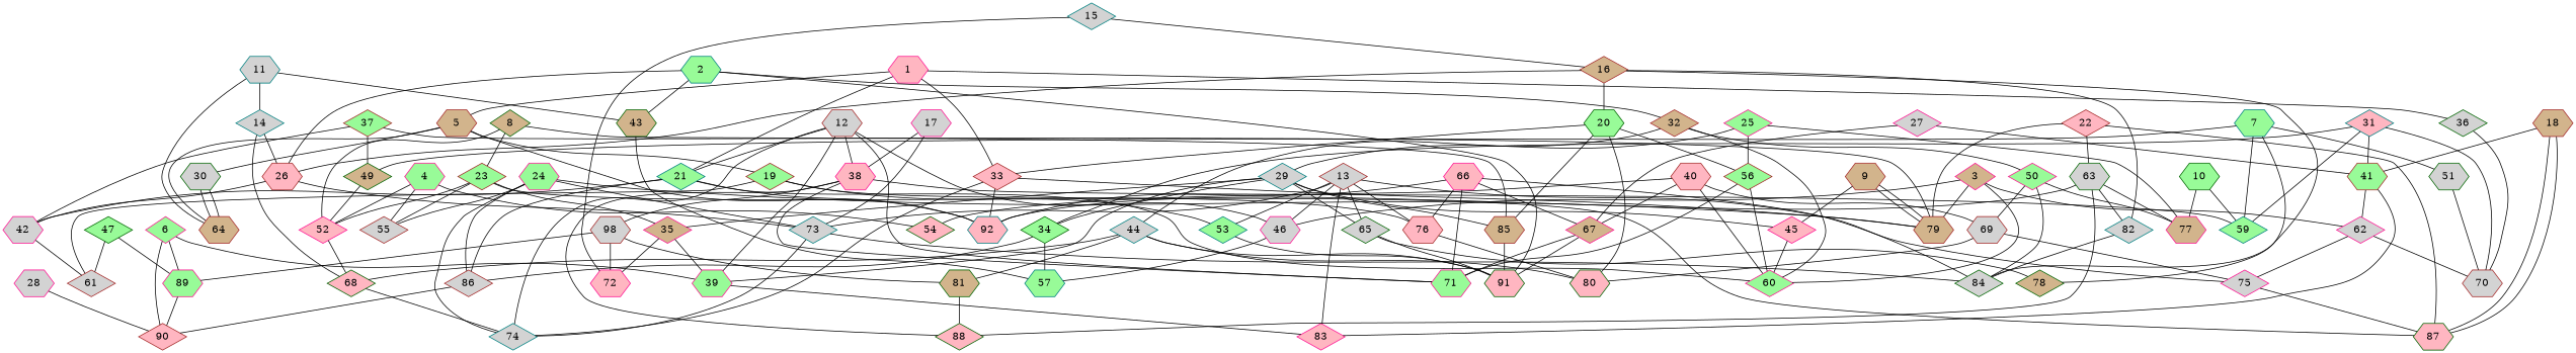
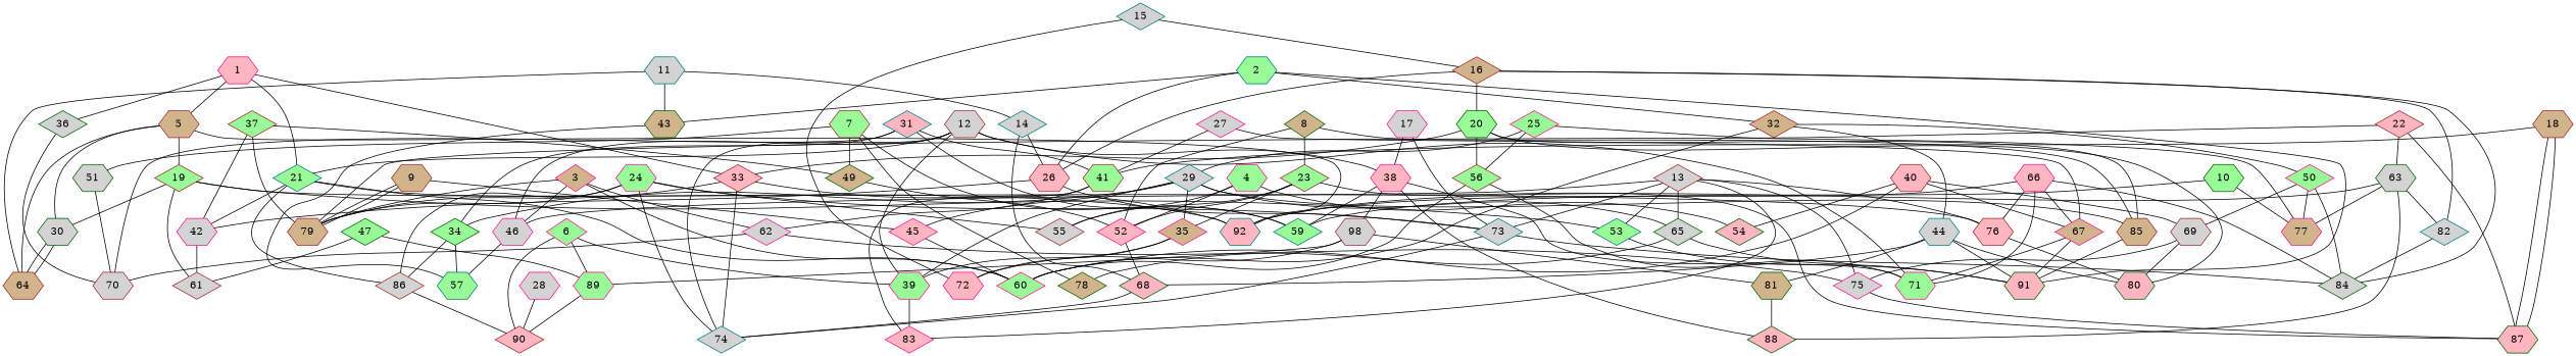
  graph {
    node [color=brown fillcolor=lightgrey shape=diamond style=filled]
    1 [color=deeppink fillcolor=lightpink shape=hexagon]
    5 [fillcolor=tan shape=hexagon]
    21 [color=teal fillcolor=palegreen]
    33 [fillcolor=lightpink]
    36 [color=darkgreen]
    19 [fillcolor=palegreen]
    64 [fillcolor=tan shape=hexagon]
    92 [color=teal fillcolor=lightpink shape=hexagon]
    30 [color=darkgreen shape=hexagon]
    60 [color=deeppink fillcolor=palegreen]
    42 [color=deeppink shape=hexagon]
    86
    79 [fillcolor=tan shape=hexagon]
    74 [color=teal]
    70 [shape=hexagon]
    2 [color=teal fillcolor=palegreen shape=hexagon]
    26 [fillcolor=lightpink shape=hexagon]
    32 [fillcolor=tan]
    43 [color=darkgreen fillcolor=tan shape=hexagon]
    91 [color=darkgreen fillcolor=lightpink shape=hexagon]
    73 [color=teal]
-   44 [color=teal]
+   44 [color=teal shape=hexagon]
    50 [color=deeppink fillcolor=palegreen]
    57 [color=teal fillcolor=palegreen shape=hexagon]
    3 [color=deeppink fillcolor=tan]
    46 [color=deeppink shape=hexagon]
    62 [color=deeppink]
    75 [color=deeppink]
    4 [color=deeppink fillcolor=palegreen shape=hexagon]
    52 [color=deeppink fillcolor=lightpink]
    54 [color=darkgreen fillcolor=lightpink]
    55
    68 [color=darkgreen fillcolor=lightpink]
    53 [color=teal fillcolor=palegreen]
    76 [fillcolor=lightpink shape=hexagon]
    61
    28 [color=deeppink shape=hexagon]
    90 [fillcolor=lightpink]
    6 [color=deeppink fillcolor=palegreen]
    39 [color=deeppink fillcolor=palegreen shape=hexagon]
    89 [color=deeppink fillcolor=palegreen shape=hexagon]
    83 [color=deeppink fillcolor=lightpink]
-   7 [color=teal fillcolor=palegreen shape=hexagon]
+   7 [fillcolor=palegreen shape=hexagon]
    49 [color=darkgreen fillcolor=tan]
    51 [color=darkgreen shape=hexagon]
    59 [color=teal fillcolor=palegreen]
    78 [color=darkgreen fillcolor=tan]
    8 [color=darkgreen fillcolor=tan]
    23 [fillcolor=palegreen]
    85 [fillcolor=tan shape=hexagon]
    87 [color=darkgreen fillcolor=lightpink shape=hexagon]
    35 [color=deeppink fillcolor=tan]
    9 [fillcolor=tan shape=hexagon]
    45 [color=deeppink fillcolor=lightpink]
    10 [color=darkgreen fillcolor=palegreen shape=hexagon]
    77 [color=deeppink fillcolor=tan shape=hexagon]
    11 [color=teal shape=hexagon]
    14 [color=teal]
    12 [shape=hexagon]
    38 [color=deeppink fillcolor=lightpink shape=hexagon]
    71 [color=deeppink fillcolor=palegreen shape=hexagon]
    n62 [label=98 shape=hexagon]
    88 [color=darkgreen fillcolor=lightpink]
    13
    65 [color=darkgreen]
    84 [color=darkgreen]
    80 [color=darkgreen fillcolor=lightpink shape=hexagon]
    15 [color=teal]
    16 [fillcolor=tan]
    72 [color=deeppink fillcolor=lightpink shape=hexagon]
    20 [color=darkgreen fillcolor=palegreen shape=hexagon]
    82 [color=teal]
    56 [fillcolor=palegreen]
    17 [color=deeppink shape=hexagon]
    18 [fillcolor=tan shape=hexagon]
    41 [fillcolor=palegreen shape=hexagon]
    22 [fillcolor=lightpink]
    63 [color=darkgreen shape=hexagon]
    24 [color=deeppink fillcolor=palegreen shape=hexagon]
    25 [color=deeppink fillcolor=palegreen]
    29 [color=teal]
    34 [color=darkgreen fillcolor=palegreen]
    27 [color=deeppink]
    67 [color=deeppink fillcolor=tan]
    31 [color=teal fillcolor=lightpink]
    81 [color=darkgreen fillcolor=tan shape=hexagon]
    69 [shape=hexagon]
    37 [fillcolor=palegreen]
    40 [fillcolor=lightpink shape=hexagon]
    47 [color=darkgreen fillcolor=palegreen]
    66 [color=deeppink fillcolor=lightpink shape=hexagon]
    1 -- 5
    1 -- 21
    1 -- 33
    1 -- 36
    5 -- 19
    5 -- 64
    5 -- 92
    5 -- 30
    21 -- 92
    21 -- 60
    21 -- 42
    21 -- 86
    33 -- 92
    33 -- 79
    33 -- 74
    36 -- 70
+   19 -- 30
    19 -- 53
    19 -- 76
    19 -- 61
    30 -- 64
    30 -- 64
    42 -- 61
    86 -- 90
    2 -- 26
    2 -- 32
    2 -- 43
    2 -- 91
    26 -- 42
    26 -- 73
    32 -- 60
    32 -- 44
    32 -- 50
    43 -- 57
    73 -- 74
    73 -- 84
    44 -- 91
    44 -- 68
    44 -- 80
    44 -- 81
    50 -- 77
    50 -- 84
    50 -- 69
    3 -- 60
    3 -- 79
    3 -- 46
    3 -- 62
    46 -- 57
    62 -- 70
    62 -- 75
    75 -- 87
    4 -- 52
    4 -- 54
    4 -- 55
    52 -- 68
    68 -- 74
    53 -- 91
    76 -- 80
    28 -- 90
    6 -- 90
    6 -- 39
    6 -- 89
    39 -- 83
    89 -- 90
    7 -- 49
    7 -- 51
    7 -- 59
    7 -- 78
    49 -- 52
    51 -- 70
    8 -- 52
    8 -- 23
    8 -- 85
    23 -- 52
    23 -- 55
    23 -- 87
    23 -- 35
    85 -- 91
    35 -- 39
    35 -- 72
    9 -- 79
    9 -- 79
    9 -- 45
    45 -- 60
    10 -- 59
    10 -- 77
    11 -- 64
    11 -- 43
    11 -- 14
    14 -- 26
    14 -- 68
    12 -- 21
    12 -- 74
    12 -- 46
    12 -- 39
    12 -- 38
    12 -- 71
    38 -- 59
    38 -- 71
    38 -- n62
    38 -- 88
    n62 -- 89
    n62 -- 72
    n62 -- 81
    13 -- 73
    13 -- 46
    13 -- 75
    13 -- 53
    13 -- 76
    13 -- 83
    13 -- 65
    65 -- 91
    65 -- 78
    15 -- 16
    15 -- 72
    16 -- 26
    16 -- 84
    16 -- 20
    16 -- 82
    20 -- 33
    20 -- 85
    20 -- 80
    20 -- 56
    82 -- 84
    56 -- 60
    56 -- 71
    17 -- 73
    17 -- 38
    18 -- 87
    18 -- 87
    18 -- 41
    41 -- 62
    41 -- 83
    22 -- 79
    22 -- 87
    22 -- 63
    63 -- 92
    63 -- 77
    63 -- 88
    63 -- 82
    24 -- 86
    24 -- 79
    24 -- 74
    24 -- 73
    24 -- 55
    25 -- 77
    25 -- 56
    25 -- 29
    29 -- 39
    29 -- 85
    29 -- 35
    29 -- 45
    29 -- 65
    29 -- 34
    34 -- 86
    34 -- 57
    27 -- 41
    27 -- 67
    67 -- 91
    67 -- 71
    31 -- 70
    31 -- 59
    31 -- 41
    31 -- 34
    81 -- 88
    69 -- 75
    69 -- 80
    37 -- 42
    37 -- 79
    37 -- 49
    40 -- 60
    40 -- 54
    40 -- 67
    40 -- 69
    47 -- 61
    47 -- 89
    66 -- 92
    66 -- 76
    66 -- 71
    66 -- 84
    66 -- 67
  }
